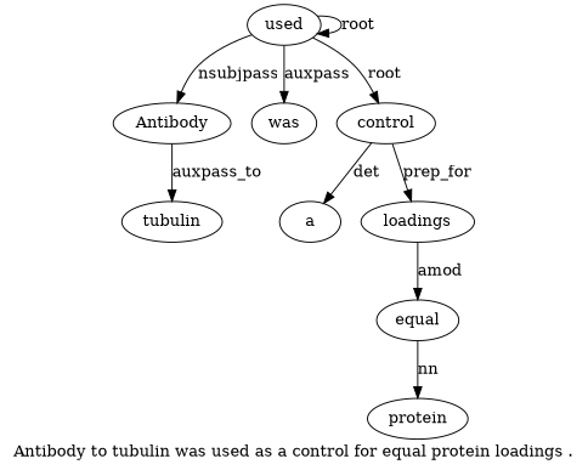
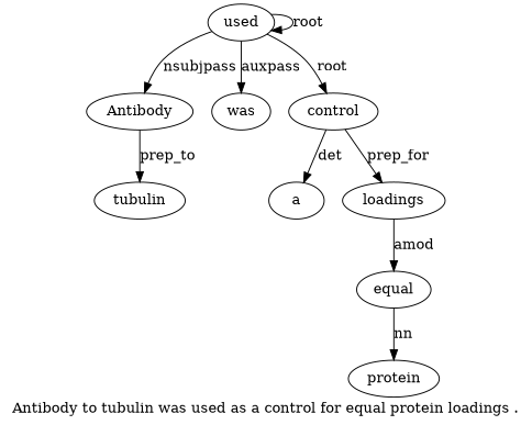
  digraph {
    label="Antibody to tubulin was used as a control for equal protein loadings ."
    node [fillcolor=white style=filled]
    n1 [label=used]
    n2 [label=Antibody]
    n3 [label=was]
    n4 [label=control]
    n5 [label=tubulin]
    n6 [label=a]
    n7 [label=loadings]
    n8 [label=equal]
    n9 [label=protein]
    n1 -> n1 [label=root]
    n1 -> n2 [label=nsubjpass]
    n1 -> n3 [label=auxpass]
    n1 -> n4 [label=root]
-   n2 -> n5 [label=auxpass_to]
+   n2 -> n5 [label=prep_to]
    n4 -> n6 [label=det]
    n4 -> n7 [label=prep_for]
    n7 -> n8 [label=amod]
    n8 -> n9 [label=nn]
  }
